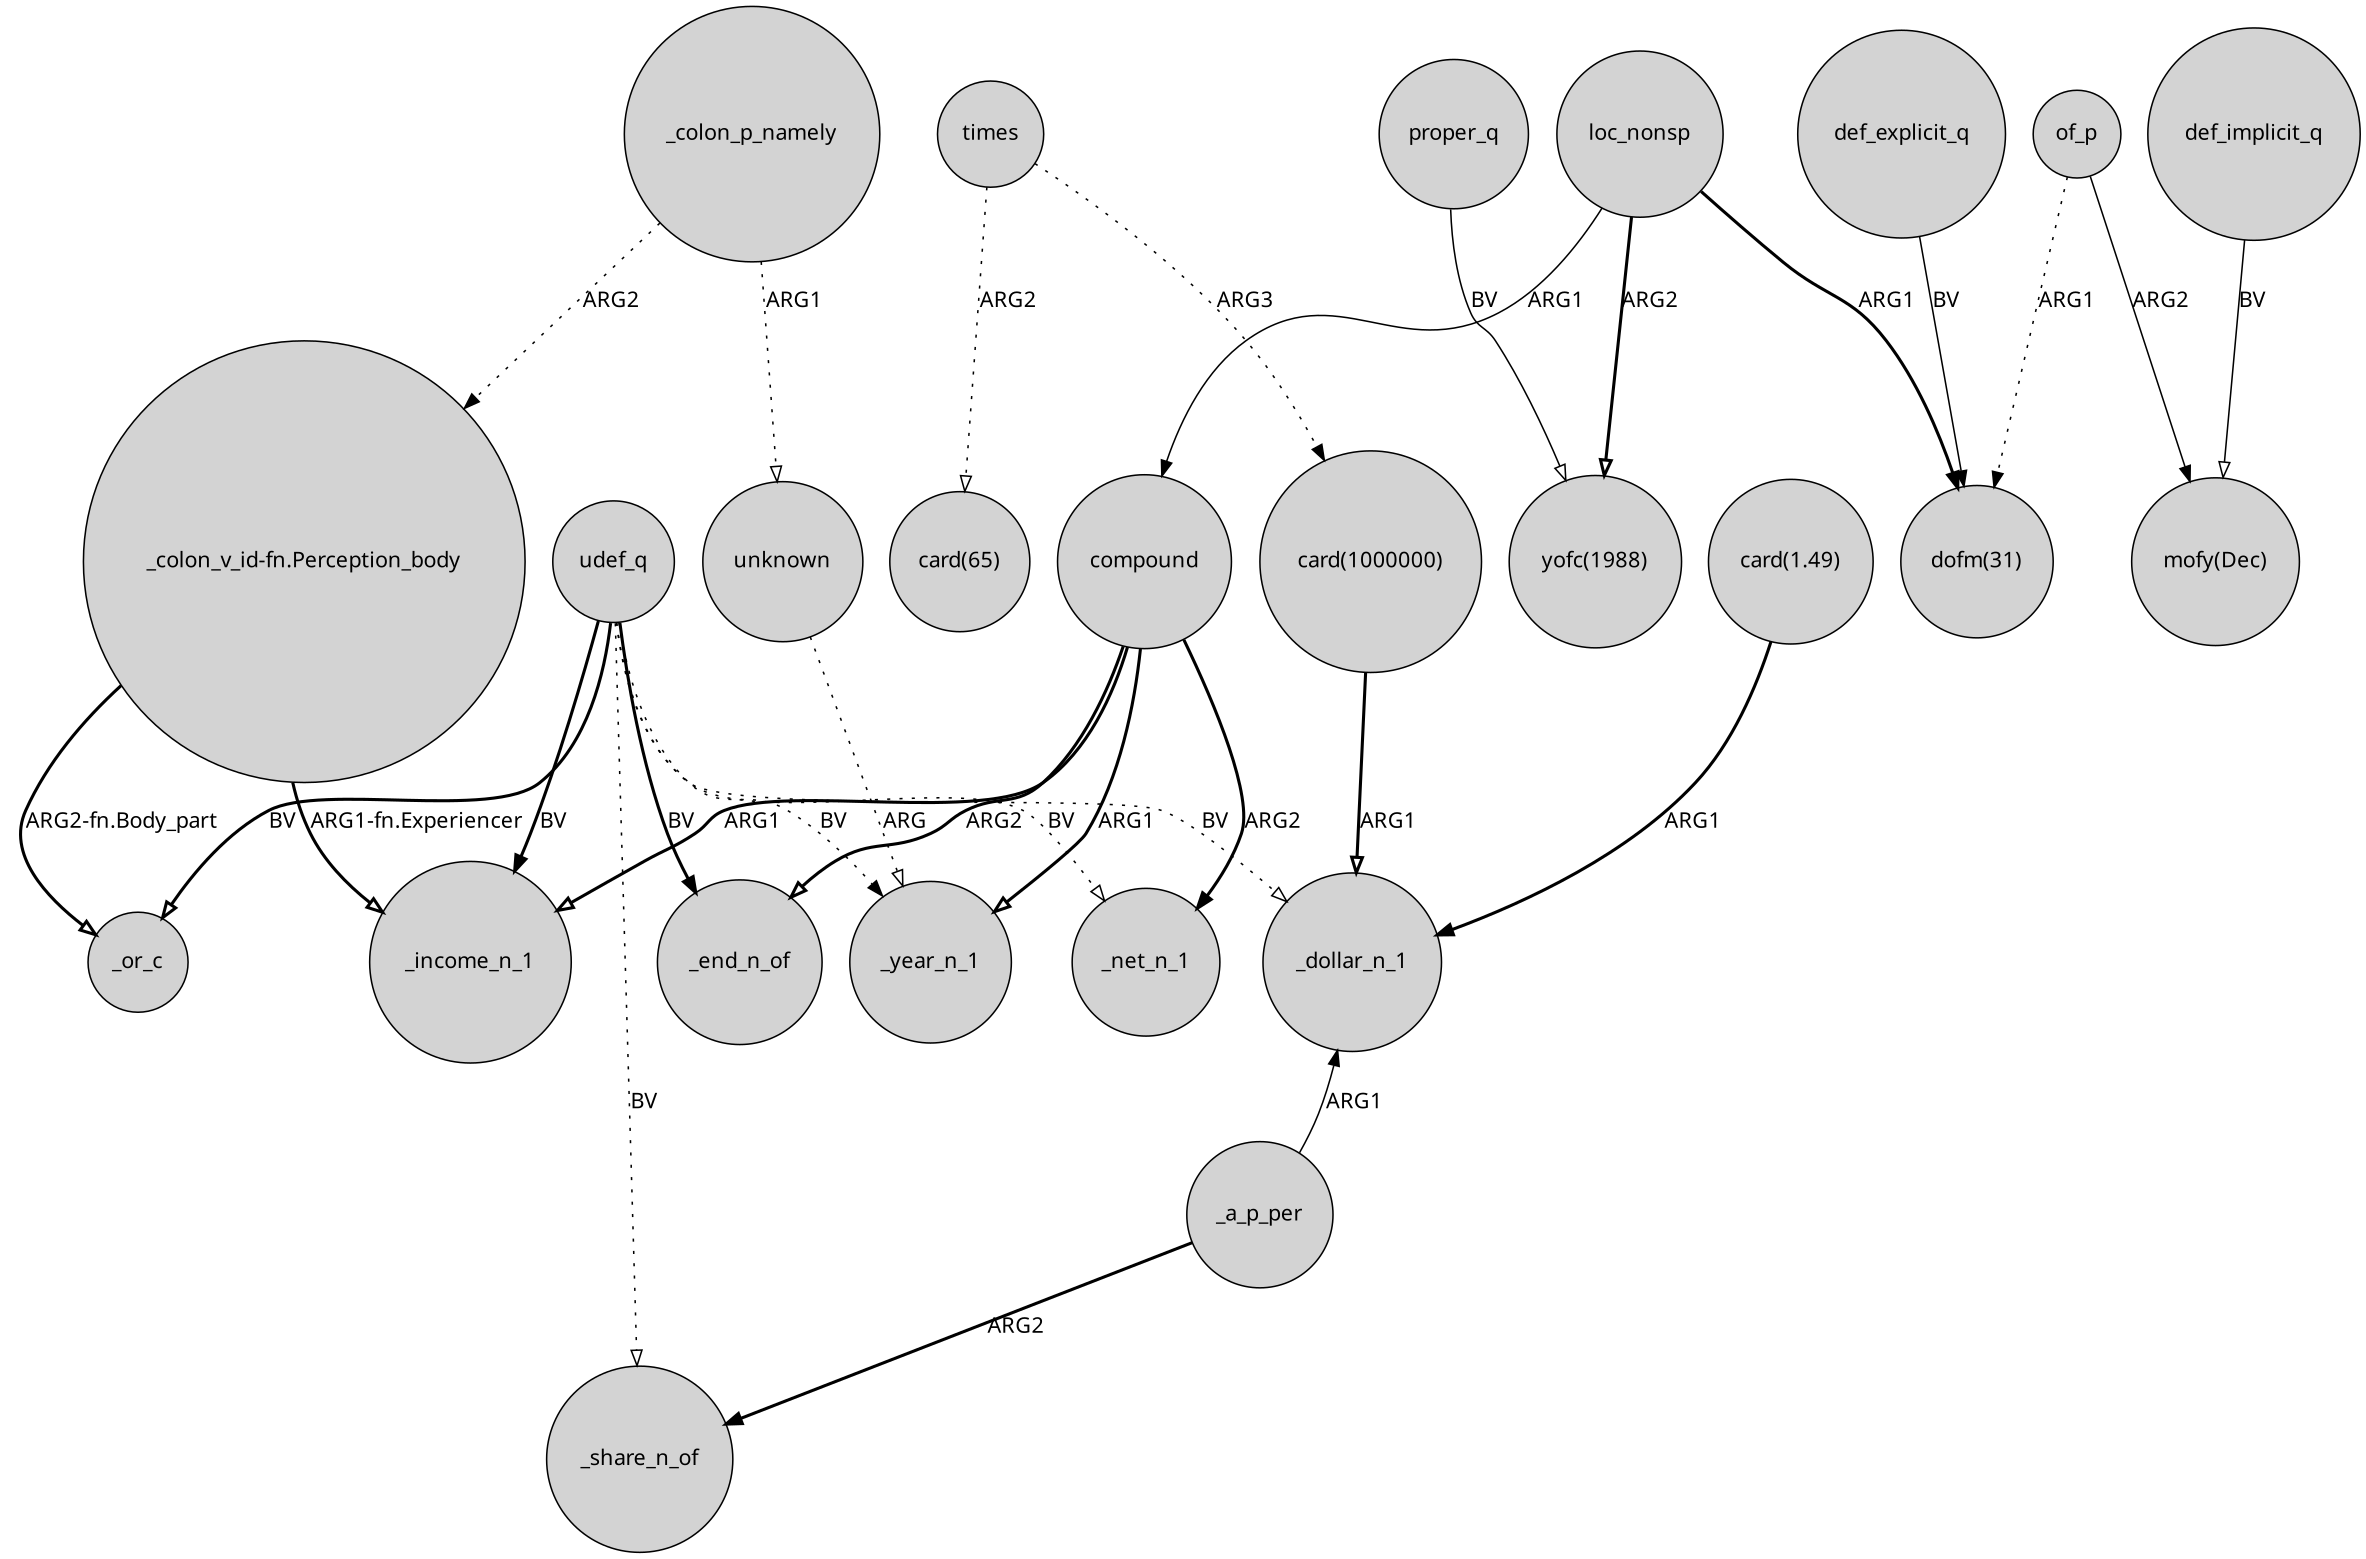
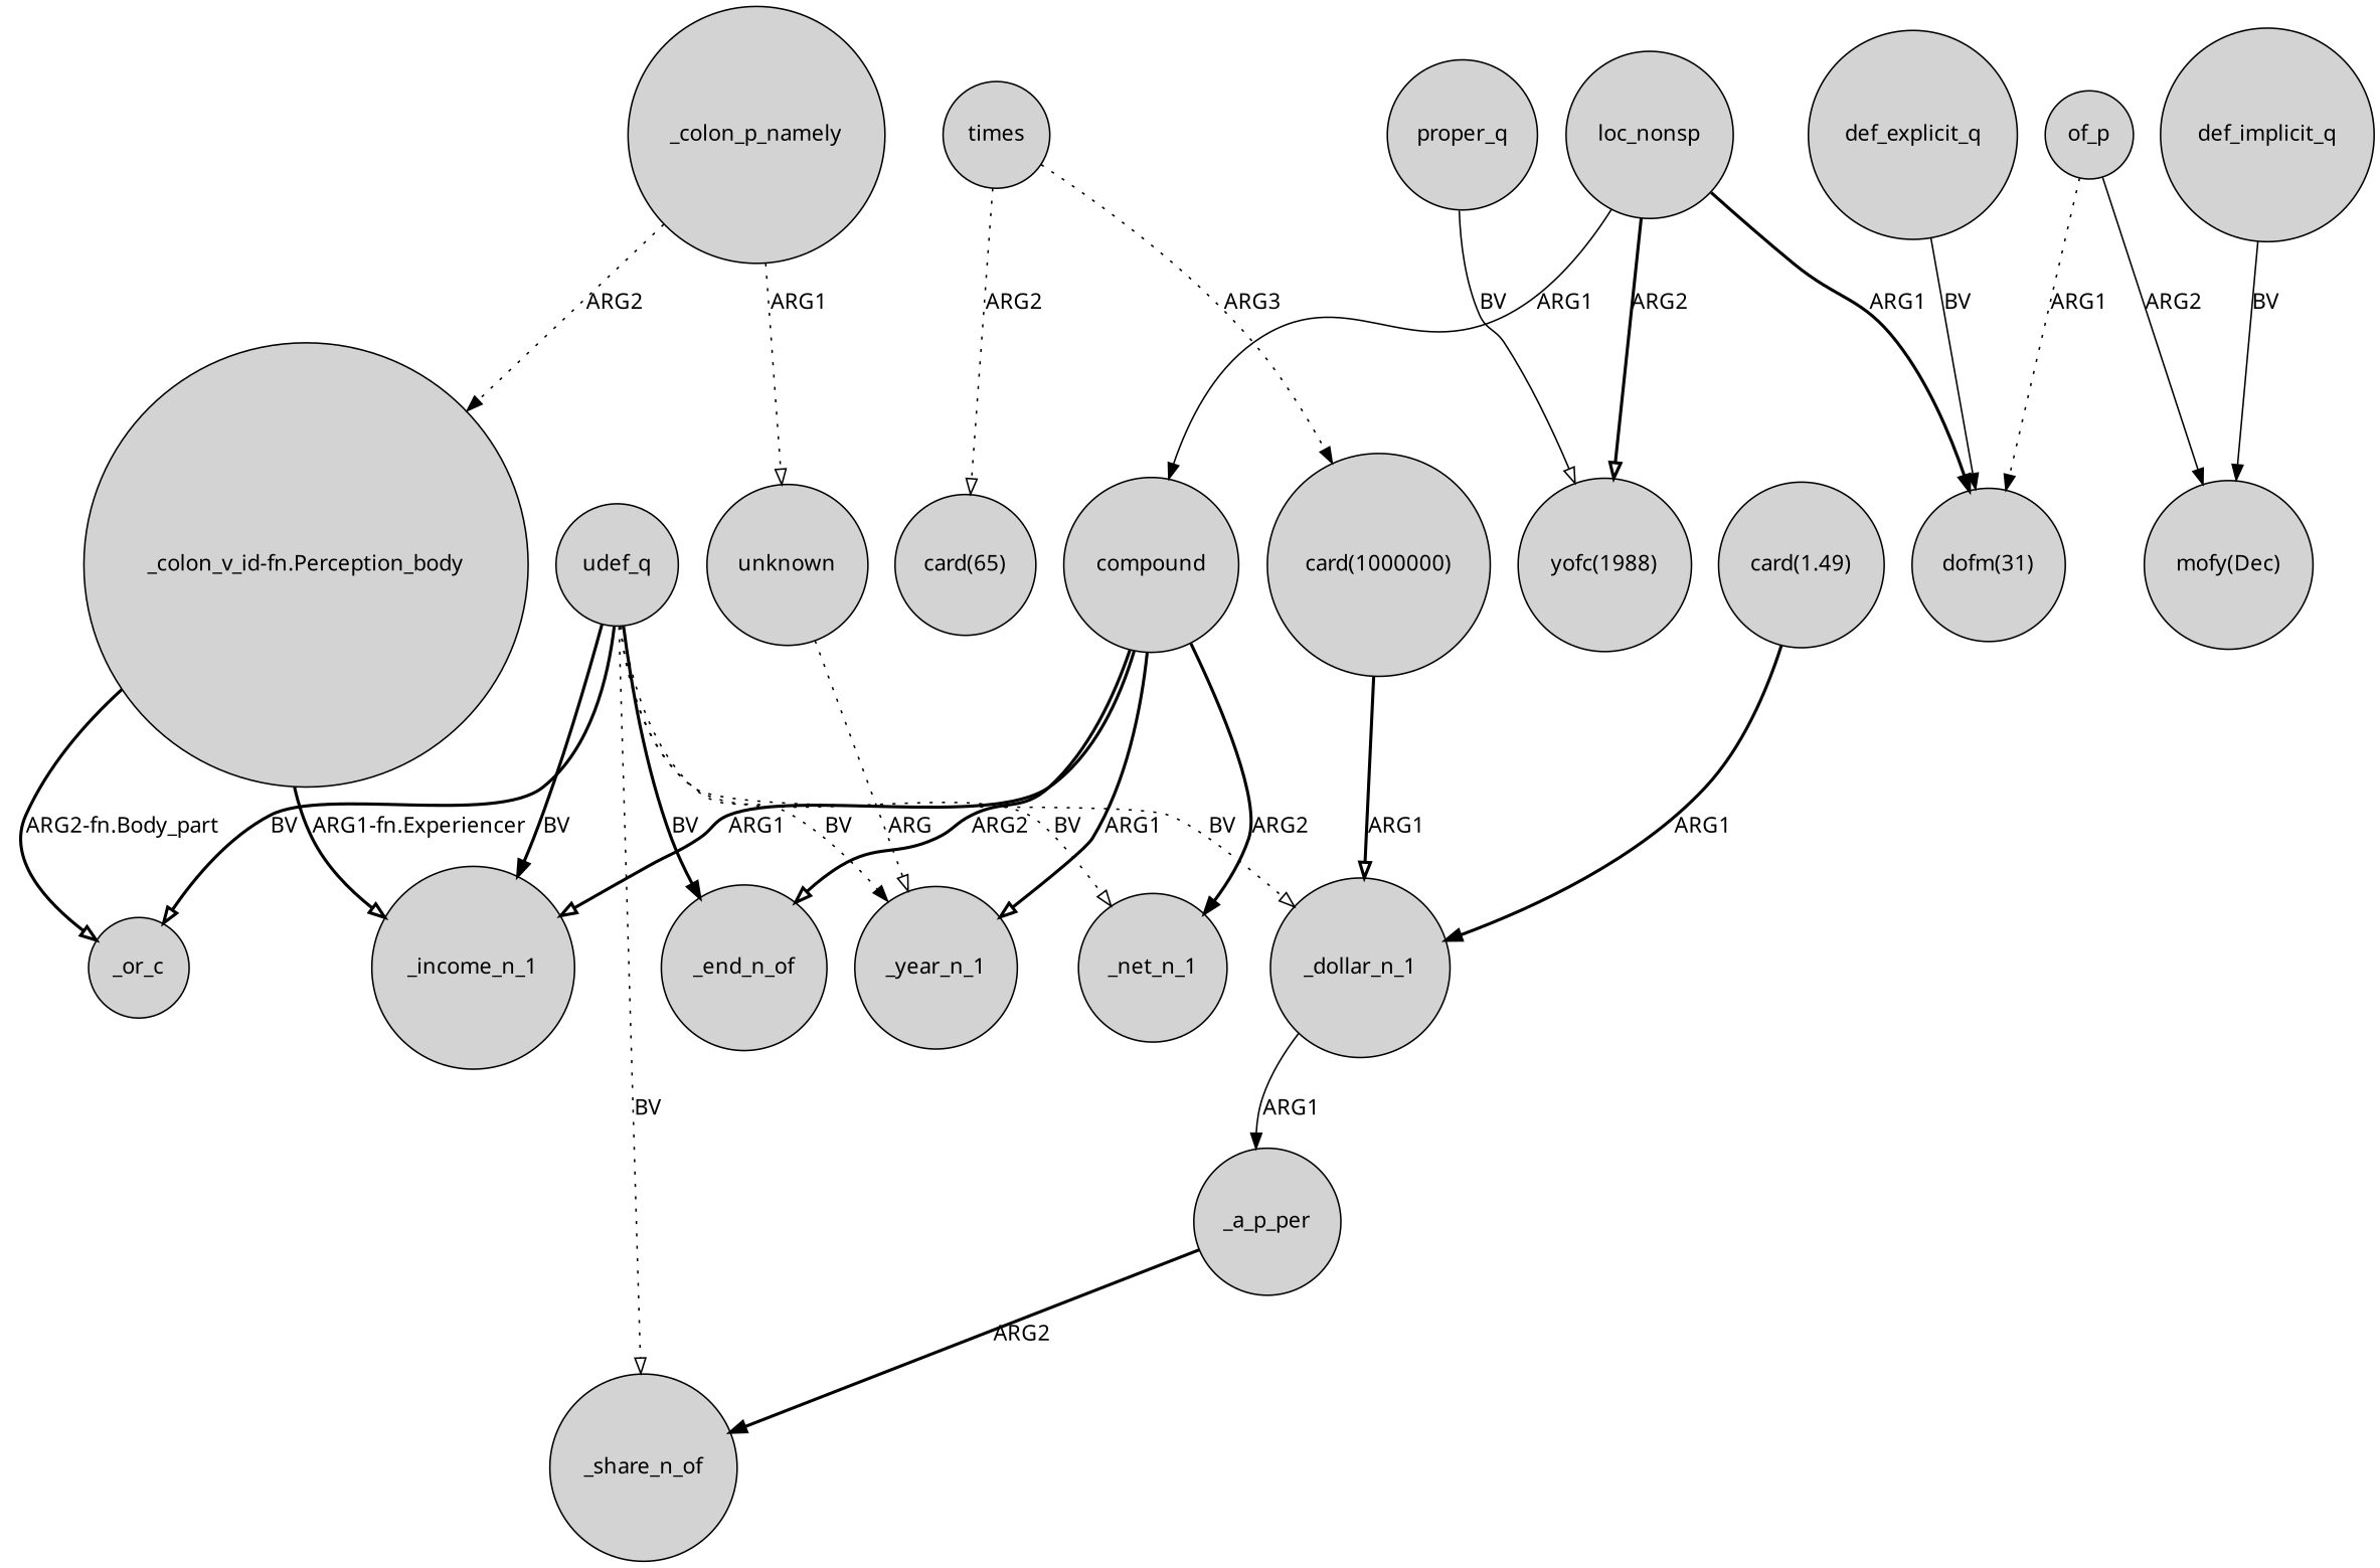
  digraph {
    fontname="Noto Sans"
    node [fontname="Noto Sans" shape=circle style=filled]
    edge [arrowhead=normal fontname="Noto Sans" style=bold]
    compound
    _net_n_1
    _year_n_1
    _income_n_1
    _end_n_of
    unknown
    times
    "card(65)"
    "card(1000000)"
    _dollar_n_1
    udef_q
    _or_c
    _share_n_of
    "card(1.49)"
    loc_nonsp
    "dofm(31)"
    "yofc(1988)"
    of_p
    "mofy(Dec)"
    _a_p_per
    "_colon_v_id-fn.Perception_body"
    proper_q
    def_explicit_q
    _colon_p_namely
    def_implicit_q
    compound -> _net_n_1 [label=ARG2]
    compound -> _year_n_1 [arrowhead=onormal label=ARG1]
    compound -> _income_n_1 [arrowhead=onormal label=ARG1]
    compound -> _end_n_of [arrowhead=onormal label=ARG2]
    unknown -> _year_n_1 [arrowhead=onormal label=ARG style=dotted]
    times -> "card(65)" [arrowhead=onormal label=ARG2 style=dotted]
    times -> "card(1000000)" [label=ARG3 style=dotted]
    "card(1000000)" -> _dollar_n_1 [arrowhead=onormal label=ARG1]
    udef_q -> _net_n_1 [arrowhead=onormal label=BV style=dotted]
    udef_q -> _year_n_1 [label=BV style=dotted]
    udef_q -> _income_n_1 [label=BV]
    udef_q -> _end_n_of [label=BV]
    udef_q -> _dollar_n_1 [arrowhead=onormal label=BV style=dotted]
    udef_q -> _or_c [arrowhead=onormal label=BV]
    udef_q -> _share_n_of [arrowhead=onormal label=BV style=dotted]
    "card(1.49)" -> _dollar_n_1 [label=ARG1]
    loc_nonsp -> compound [label=ARG1 style=solid]
    loc_nonsp -> "dofm(31)" [label=ARG1]
    loc_nonsp -> "yofc(1988)" [arrowhead=onormal label=ARG2]
    of_p -> "dofm(31)" [label=ARG1 style=dotted]
    of_p -> "mofy(Dec)" [label=ARG2 style=solid]
-   _a_p_per -> _dollar_n_1 [label=ARG1 style=solid]
+   _dollar_n_1 -> _a_p_per [label=ARG1 style=solid]
    _a_p_per -> _share_n_of [label=ARG2]
    "_colon_v_id-fn.Perception_body" -> _income_n_1 [arrowhead=onormal label="ARG1-fn.Experiencer"]
    "_colon_v_id-fn.Perception_body" -> _or_c [arrowhead=onormal label="ARG2-fn.Body_part"]
    proper_q -> "yofc(1988)" [arrowhead=onormal label=BV style=solid]
    def_explicit_q -> "dofm(31)" [label=BV style=solid]
    _colon_p_namely -> unknown [arrowhead=onormal label=ARG1 style=dotted]
    _colon_p_namely -> "_colon_v_id-fn.Perception_body" [label=ARG2 style=dotted]
-   def_implicit_q -> "mofy(Dec)" [arrowhead=onormal label=BV style=solid]
+   def_implicit_q -> "mofy(Dec)" [label=BV style=solid]
  }
